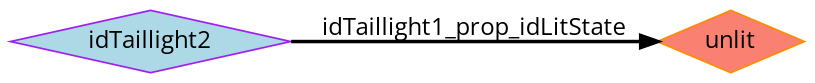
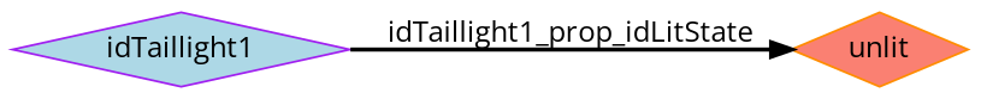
  strict digraph {
    rankdir=LR
    fontname="Open Sans"
    node [style=filled shape=diamond fontname="Open Sans"]
-   idTaillight1 [fillcolor=lightblue color=purple label=idTaillight2]
+   idTaillight1 [fillcolor=lightblue color=purple]
    unlit [fillcolor=salmon color=darkorange]
    idTaillight1 -> unlit [edge_type=property label=idTaillight1_prop_idLitState style=bold arrowhead=normal fontname="Open Sans"]
  }
